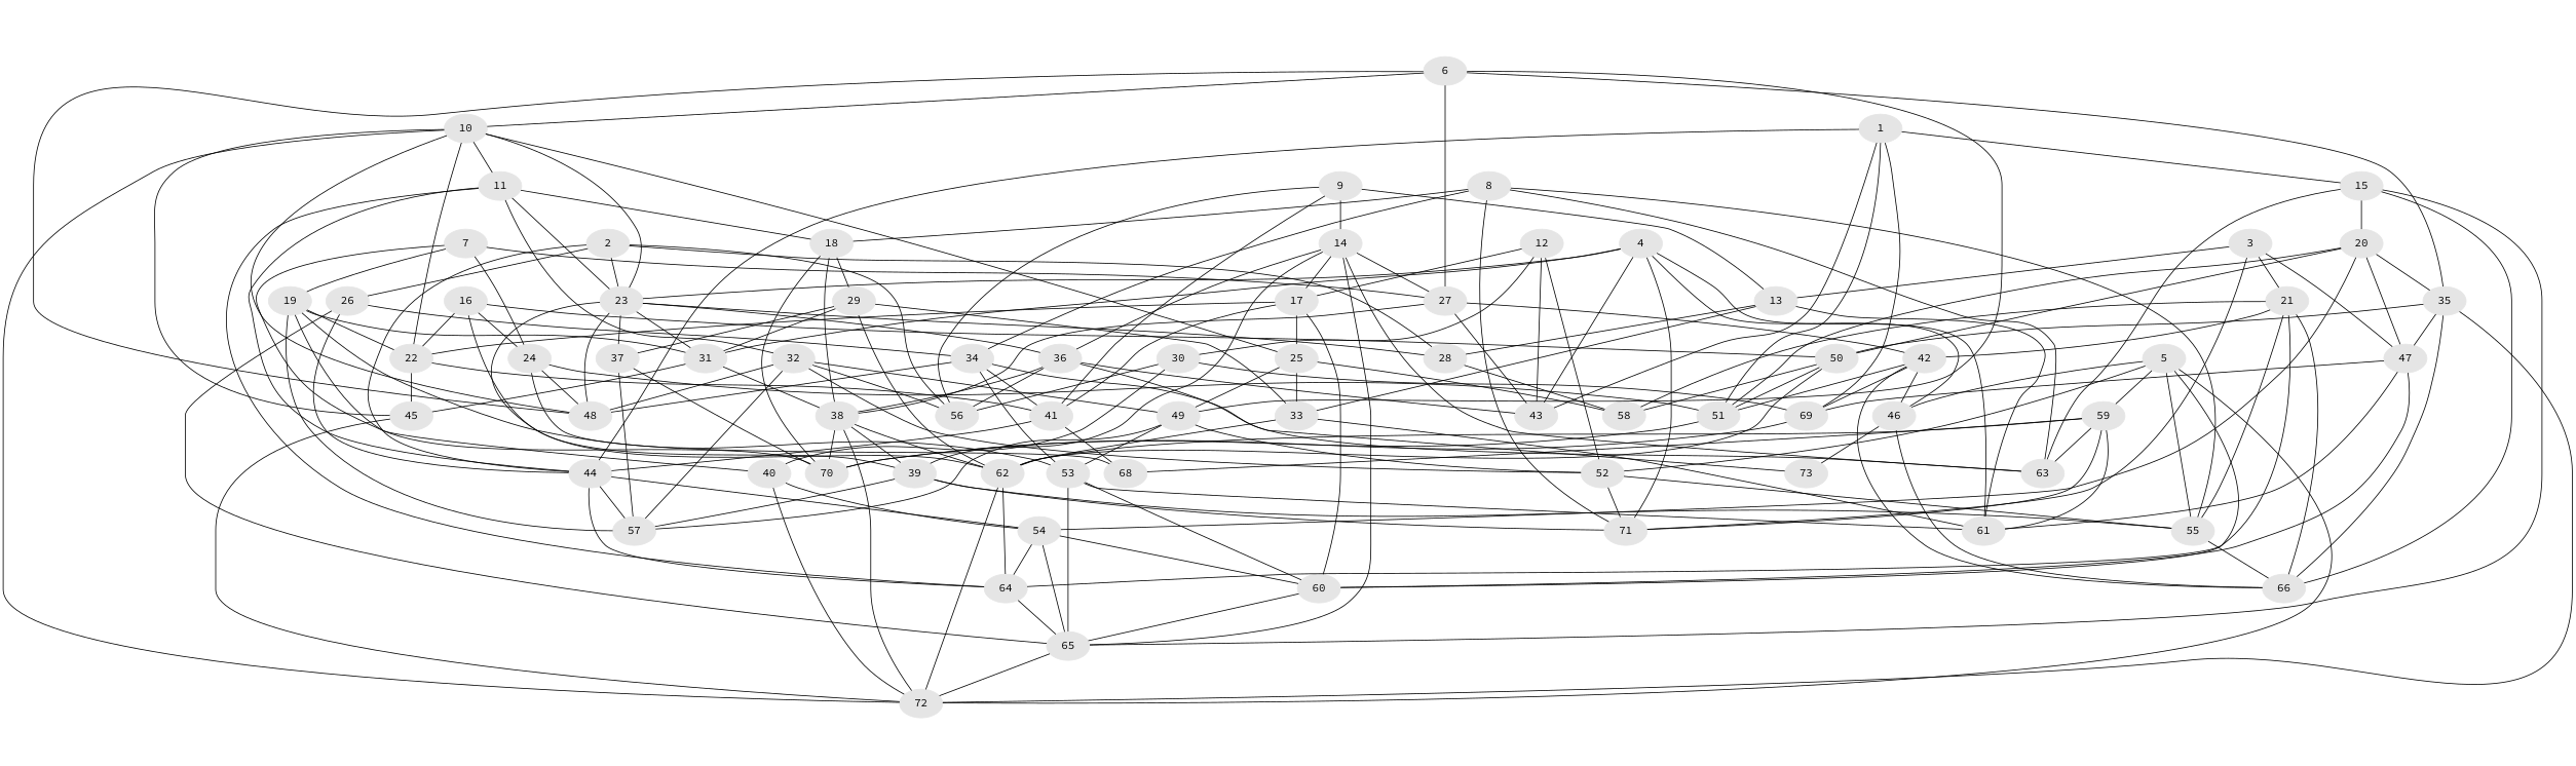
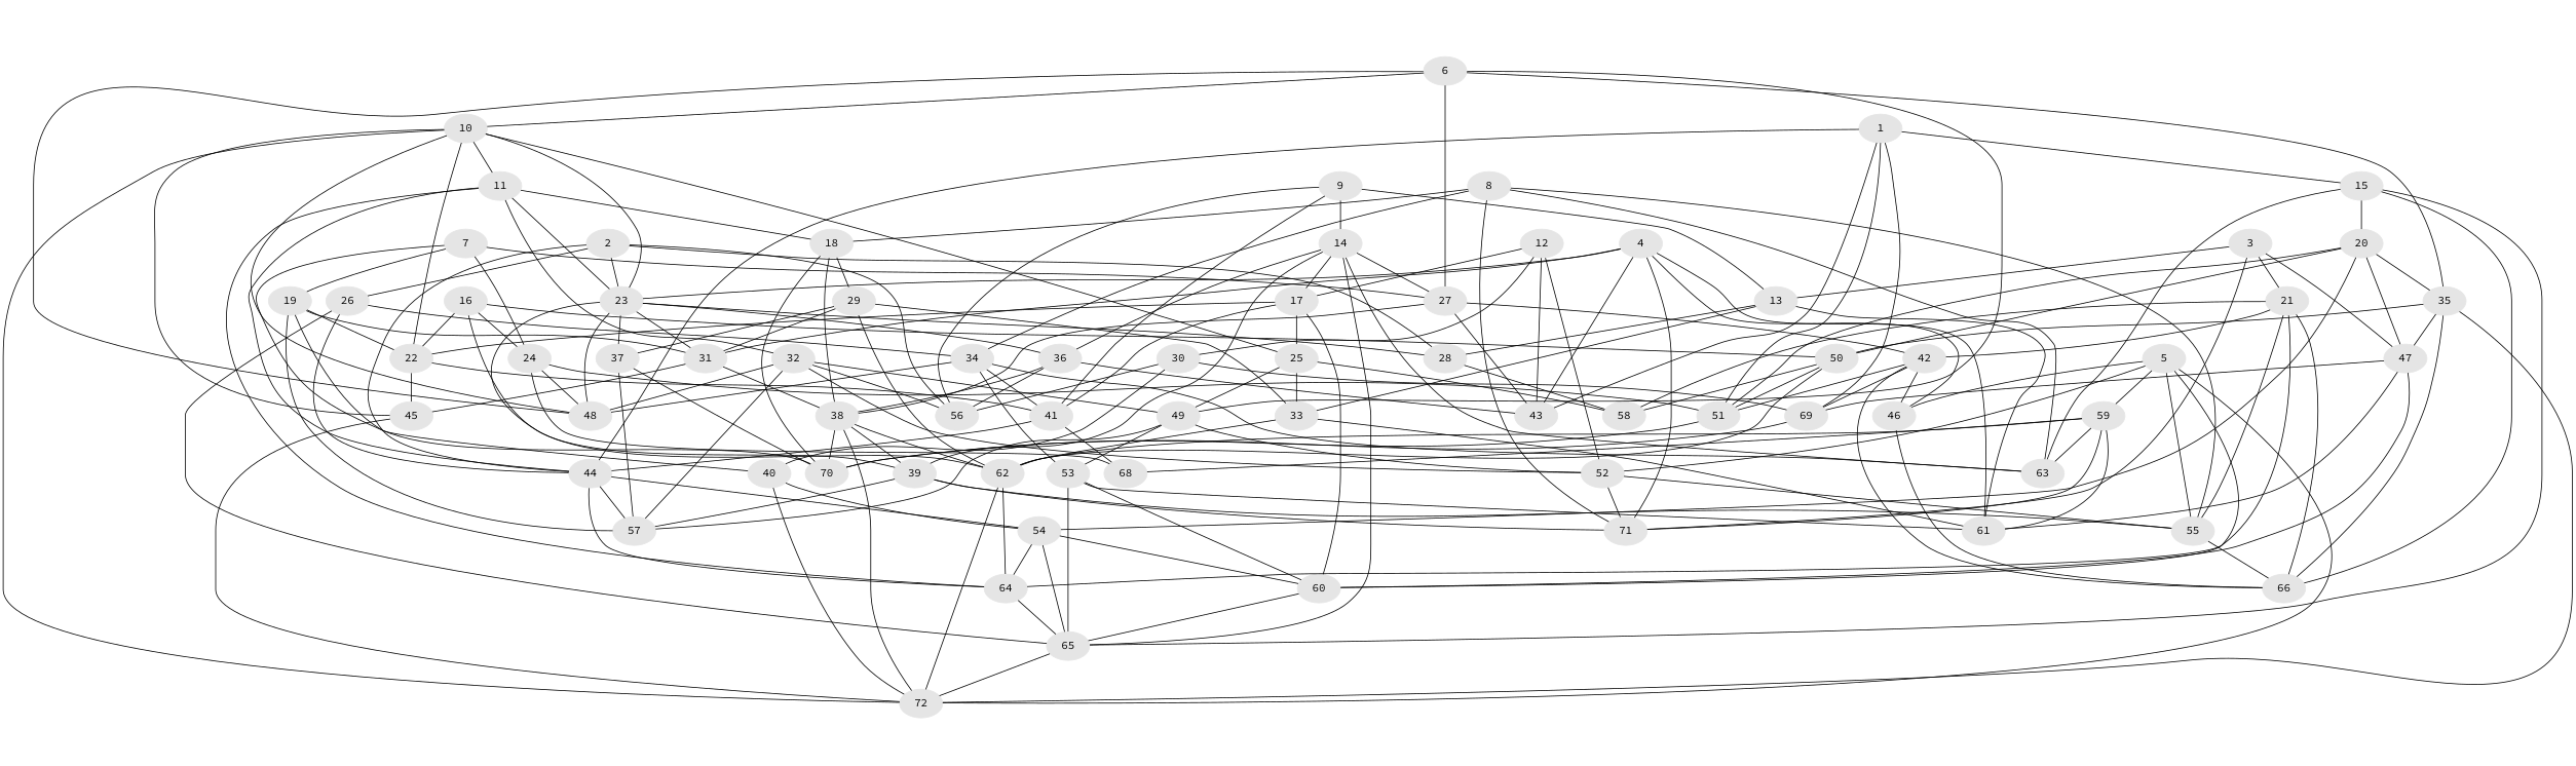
  graph {
    fontname="Source Code Pro"
    node [color=gray90 fontname="Source Code Pro" style=filled]
    edge [fontname="Source Code Pro" weight=1.0]
    1
    15
    43
    44
    51
    69
    63
    65
    20
    66
    64
    57
    54
    70
    2
    23
    26
    28
    56
    31
    48
    36
    39
    37
    34
    58
    3
    13
    21
    47
    71
    61
    33
    55
    42
    60
    4
    46
    45
    38
-   73
    5
    52
    59
    72
    62
    68
    6
    10
    27
    35
    49
    11
    22
    25
    50
    53
    7
    19
    24
    40
    8
    18
    29
    41
    9
    14
    17
    32
    12
    30
    16
    1 -- 15
    1 -- 43
    1 -- 44
    1 -- 51
    1 -- 69
    15 -- 63
    15 -- 65
    15 -- 20
    15 -- 66
    44 -- 64
    44 -- 57
    44 -- 54
    51 -- 70
    69 -- 70
    65 -- 72
    20 -- 51
    20 -- 54
    20 -- 47
    20 -- 35
    20 -- 50
    64 -- 65
    54 -- 65
    54 -- 64
    54 -- 60
    2 -- 44
    2 -- 23
    2 -- 26
    2 -- 28 [weight=2.0]
    2 -- 56
    23 -- 28
    23 -- 31
    23 -- 48
    23 -- 36
    23 -- 39
    23 -- 37
    26 -- 44
    26 -- 65
    26 -- 34
    28 -- 58
    31 -- 45
    31 -- 38
    36 -- 43
    36 -- 56
    36 -- 38
-   36 -- 73
    39 -- 57
    39 -- 71
    39 -- 55
    37 -- 57
    37 -- 70
    34 -- 63
    34 -- 48
    34 -- 53
    34 -- 41
    3 -- 13
    3 -- 21
    3 -- 47
    3 -- 71
    13 -- 28
    13 -- 61
    13 -- 33
    21 -- 66
    21 -- 64
    21 -- 58
    21 -- 55
    21 -- 42
    47 -- 69
    47 -- 61
    47 -- 60
    33 -- 61
    33 -- 62
    55 -- 66
    42 -- 51
    42 -- 69
    42 -- 66
    42 -- 46
    60 -- 65
    4 -- 43 [weight=2.0]
    4 -- 23
    4 -- 31
    4 -- 71
    4 -- 61
    4 -- 46
    46 -- 66
-   46 -- 73 [weight=2.0]
    45 -- 72
    38 -- 70
    38 -- 39
    38 -- 72
    38 -- 62
    5 -- 55
    5 -- 60
    5 -- 46
    5 -- 52
    5 -- 59
    5 -- 72
    52 -- 71
    52 -- 55
    59 -- 63
    59 -- 71
    59 -- 61
    59 -- 62
    59 -- 68
    62 -- 64
    62 -- 72
    6 -- 48
    6 -- 10
    6 -- 27
    6 -- 35
    6 -- 49
    10 -- 23
    10 -- 48
    10 -- 45
    10 -- 72
    10 -- 11
    10 -- 22
    10 -- 25
    27 -- 43
    27 -- 42
    27 -- 38
    35 -- 66
    35 -- 47
    35 -- 72
    35 -- 50
    49 -- 57
    49 -- 52
    49 -- 53
    11 -- 44
    11 -- 64
    11 -- 23
    11 -- 18
    11 -- 32
    22 -- 45
    22 -- 41
    25 -- 58 [weight=2.0]
    25 -- 33
    25 -- 49
    50 -- 51
    50 -- 58
    50 -- 62
    53 -- 65
    53 -- 61
    53 -- 60
    7 -- 70
    7 -- 27
    7 -- 19
    7 -- 24
    19 -- 57
    19 -- 31
    19 -- 22
-   19 -- 53
    19 -- 40
    24 -- 51
    24 -- 48
    24 -- 68 [weight=2.0]
    40 -- 54
    40 -- 72
    8 -- 63
    8 -- 34
    8 -- 71
    8 -- 55
    8 -- 18 [weight=2.0]
    18 -- 70
    18 -- 38
    18 -- 29
    29 -- 31
    29 -- 37
    29 -- 33 [weight=2.0]
    29 -- 62
    41 -- 44
    41 -- 68
    9 -- 56
    9 -- 13 [weight=2.0]
    9 -- 41
    9 -- 14
    14 -- 63 [weight=2.0]
    14 -- 65
    14 -- 36
    14 -- 39
    14 -- 27
    14 -- 17
    17 -- 60
    17 -- 22
    17 -- 25
    17 -- 41
    32 -- 57
    32 -- 56
    32 -- 48
    32 -- 52
    32 -- 49
    12 -- 43
    12 -- 52
    12 -- 17
    12 -- 30
    30 -- 69 [weight=2.0]
    30 -- 56 [weight=2.0]
    30 -- 40
    16 -- 62
    16 -- 22
    16 -- 50
    16 -- 24
  }
